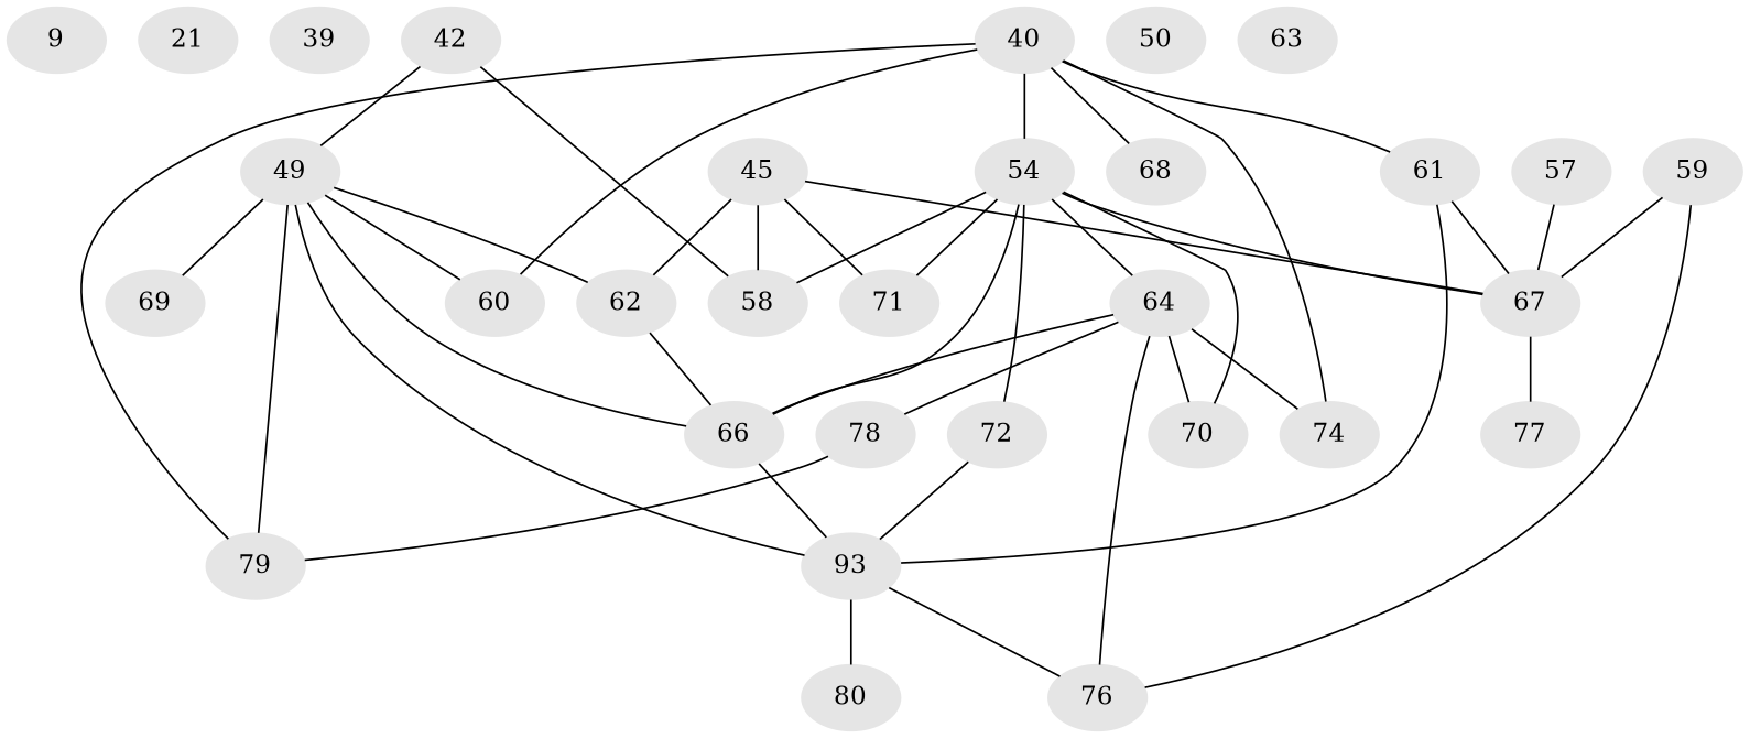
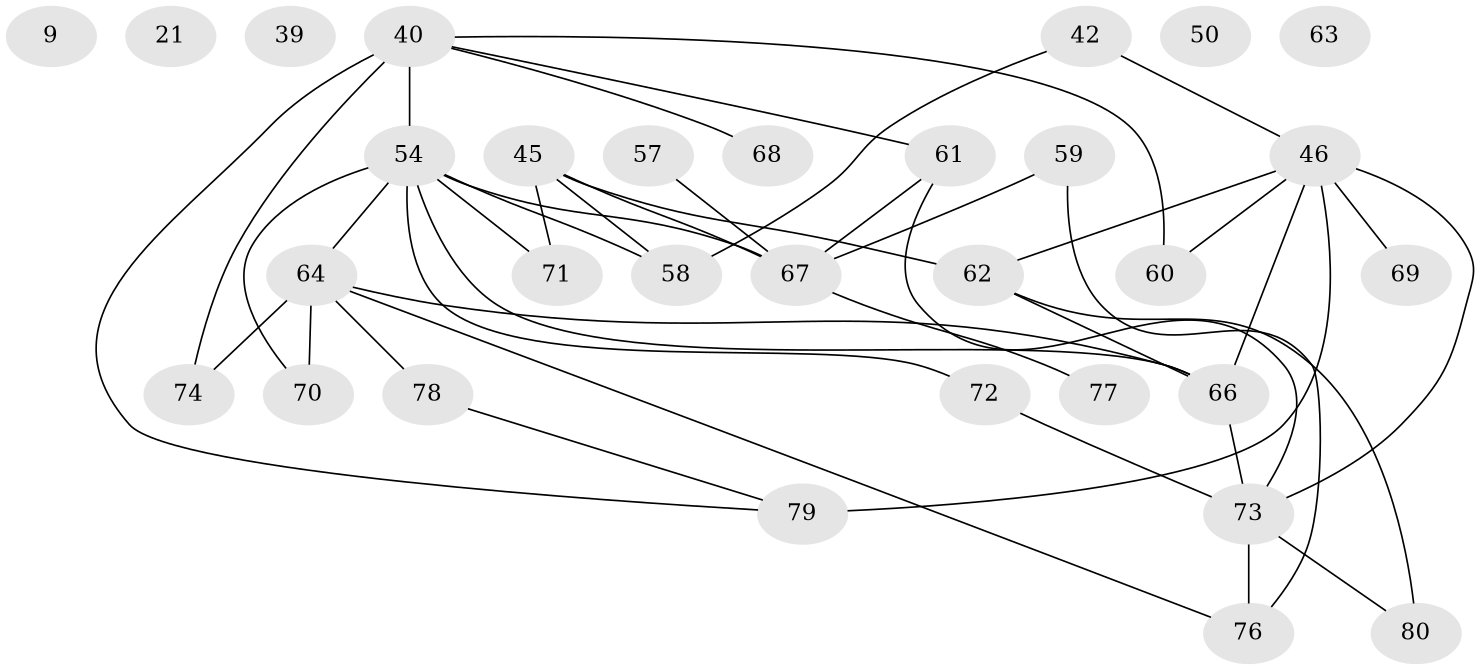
  graph {
    node [color=gray90 style=filled]
    9
    n2 [label=21]
    39
    40 [super="+38"]
    54 [super="+5+23+6+29+11+37"]
    60 [super="+12+35+48+53"]
    61
    68
    74
    79 [super="+75"]
    58 [super="+43"]
    67 [super="+2+34+65"]
    71 [super="+25"]
    64 [super="+32+51"]
    66
    72 [super="+18+21+47"]
    70
-   73 [super="+15" label=93]
-   49 [super="+30+31"]
+   73 [super="+15"]
+   49 [super="+30+31" label=46]
    62 [super="+41"]
    69
    42
    45
    80
    77
    76 [super="+24+27+50+52"]
    78 [super="+20+44"]
    n28 [label=50 super="+36"]
    57 [super="+3"]
    59
    63
    40 -- 54 [weight=2]
    40 -- 60
    40 -- 61
    40 -- 68
    40 -- 74 [weight=2]
    40 -- 79 [weight=2]
    54 -- 58 [weight=2]
    54 -- 67
    54 -- 71
    54 -- 64
    54 -- 66
    54 -- 72
    54 -- 70
    61 -- 67
    61 -- 73
    67 -- 77
    64 -- 74 [weight=3]
    64 -- 66
    64 -- 70
    64 -- 76
    64 -- 78 [weight=2]
    66 -- 73 [weight=2]
    72 -- 73
    73 -- 80
    73 -- 76
    49 -- 60
    49 -- 79 [weight=5]
    49 -- 66
    49 -- 73
    49 -- 62
    49 -- 69
    62 -- 66
+   62 -- 80
    42 -- 58 [weight=2]
    42 -- 49 [weight=2]
    45 -- 58 [weight=2]
    45 -- 67
    45 -- 71
    45 -- 62
    78 -- 79
    57 -- 67
    59 -- 67
    59 -- 76
  }
